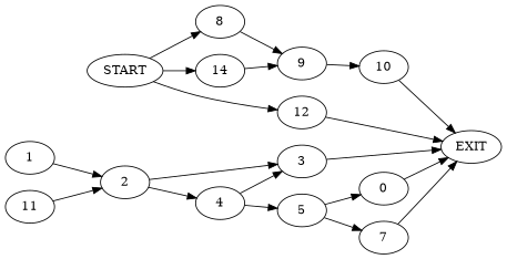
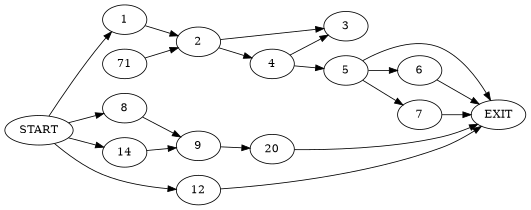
  digraph {
    rankdir=LR
    n1 [label=START]
    1
    8
    12
    n5 [label=14]
    2
    9
    n8 [label=EXIT]
    3
    4
    5
-   6 [label=0]
+   6
    7
-   10
-   11
+   10 [label=20]
+   11 [label=71]
+   n1 -> 1
    n1 -> 8
    n1 -> 12
    n1 -> n5
    1 -> 2
    8 -> 9
    12 -> n8
    n5 -> 9
    2 -> 3
    2 -> 4
    9 -> 10
-   3 -> n8
+   5 -> n8
    4 -> 3
    4 -> 5
    5 -> 6
    5 -> 7
    6 -> n8
    7 -> n8
    10 -> n8
    11 -> 2
  }
